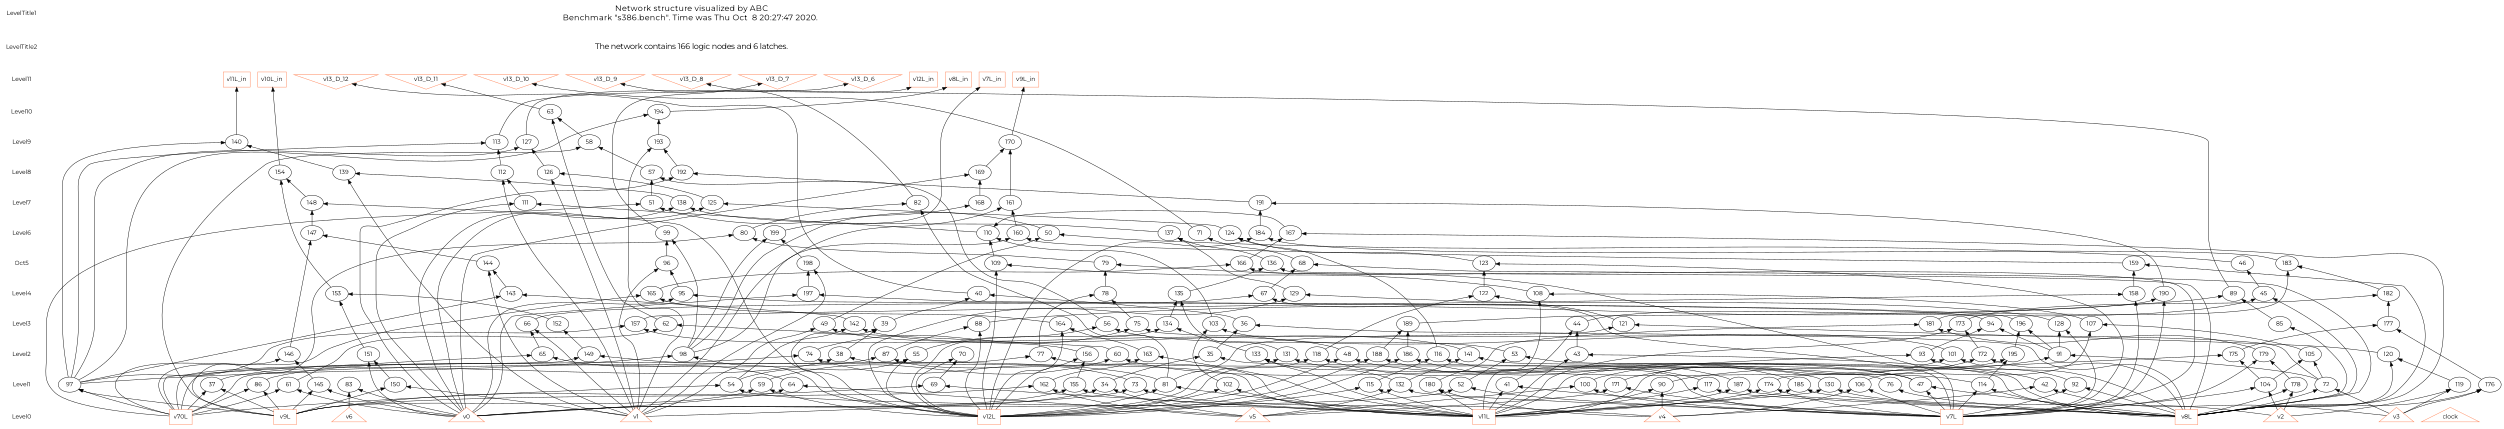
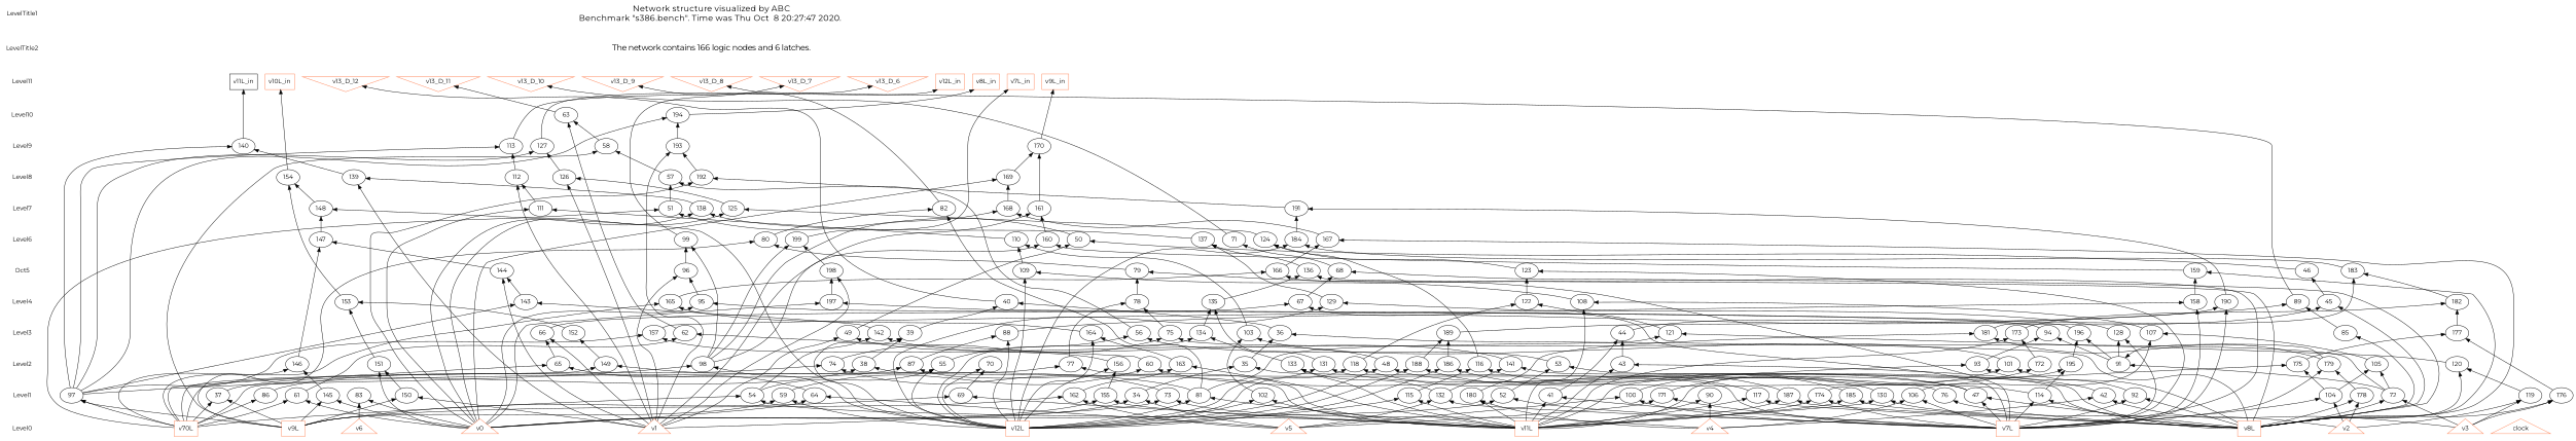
  digraph {
    fontname=Montserrat
    node [fontname=Montserrat shape=ellipse]
    edge [dir=back fontname=Montserrat style=solid]
    LevelTitle1 [shape=plaintext]
    LevelTitle2 [shape=plaintext]
    Level11 [shape=plaintext]
    Level10 [shape=plaintext]
    Level9 [shape=plaintext]
    Level8 [shape=plaintext]
    Level7 [shape=plaintext]
    Level6 [shape=plaintext]
    n9 [label=Oct5 shape=plaintext]
    Level4 [shape=plaintext]
    Level3 [shape=plaintext]
    Level2 [shape=plaintext]
    Level1 [shape=plaintext]
    Level0 [shape=plaintext]
    n15 [fontsize=20 label="Network structure visualized by ABC\nBenchmark \"s386.bench\". Time was Thu Oct  8 20:27:47 2020. " shape=plaintext]
    n16 [fontsize=18 label="The network contains 166 logic nodes and 6 latches.\n" shape=plaintext]
    n17 [color=coral fillcolor=coral label=v13_D_12 shape=invtriangle]
    n18 [color=coral fillcolor=coral label=v13_D_11 shape=invtriangle]
    n19 [color=coral fillcolor=coral label=v13_D_10 shape=invtriangle]
    n20 [color=coral fillcolor=coral label=v13_D_9 shape=invtriangle]
    n21 [color=coral fillcolor=coral label=v13_D_8 shape=invtriangle]
    n22 [color=coral fillcolor=coral label=v13_D_7 shape=invtriangle]
    n23 [color=coral fillcolor=coral label=v13_D_6 shape=invtriangle]
    n24 [color=coral fillcolor=coral label=v12L_in shape=box]
-   n25 [color=coral fillcolor=coral label=v11L_in shape=box]
+   n25 [color=black fillcolor=coral label=v11L_in shape=box]
    n26 [color=coral fillcolor=coral label=v10L_in shape=box]
    n27 [color=coral fillcolor=coral label=v9L_in shape=box]
    n28 [color=coral fillcolor=coral label=v8L_in shape=box]
    n29 [color=coral fillcolor=coral label=v7L_in shape=box]
    n30 [label="63\n"]
    n31 [label="194\n"]
    n32 [label="58\n"]
    n33 [label="113\n"]
    n34 [label="127\n"]
    n35 [label="140\n"]
    n36 [label="170\n"]
    n37 [label="193\n"]
    n38 [label="57\n"]
    n39 [label="112\n"]
    n40 [label="126\n"]
    n41 [label="139\n"]
    n42 [label="154\n"]
    n43 [label="169\n"]
    n44 [label="192\n"]
    n45 [label="51\n"]
    n46 [label="82\n"]
    n47 [label="111\n"]
    n48 [label="125\n"]
    n49 [label="138\n"]
    n50 [label="148\n"]
    n51 [label="161\n"]
    n52 [label="168\n"]
    n53 [label="191\n"]
    n54 [label="50\n"]
    n55 [label="71\n"]
    n56 [label="80\n"]
    n57 [label="99\n"]
    n58 [label="110\n"]
    n59 [label="124\n"]
    n60 [label="137\n"]
    n61 [label="147\n"]
    n62 [label="160\n"]
    n63 [label="167\n"]
    n64 [label="184\n"]
    n65 [label="199\n"]
    n66 [label="46\n"]
    n67 [label="68\n"]
    n68 [label="79\n"]
    n69 [label="96\n"]
    n70 [label="109\n"]
    n71 [label="123\n"]
    n72 [label="136\n"]
    n73 [label="144\n"]
    n74 [label="159\n"]
    n75 [label="166\n"]
    n76 [label="183\n"]
    n77 [label="198\n"]
    n78 [label="40\n"]
    n79 [label="45\n"]
    n80 [label="67\n"]
    n81 [label="78\n"]
    n82 [label="89\n"]
    n83 [label="95\n"]
    n84 [label="108\n"]
    n85 [label="122\n"]
    n86 [label="129\n"]
    n87 [label="135\n"]
    n88 [label="143\n"]
    n89 [label="153\n"]
    n90 [label="158\n"]
    n91 [label="165\n"]
    n92 [label="182\n"]
    n93 [label="190\n"]
    n94 [label="197\n"]
    n95 [label="36\n"]
    n96 [label="39\n"]
    n97 [label="44\n"]
    n98 [label="49\n"]
    n99 [label="56\n"]
    n100 [label="62\n"]
    n101 [label="66\n"]
    n102 [label="75\n"]
    n103 [label="85\n"]
    n104 [label="88\n"]
    n105 [label="94\n"]
    n106 [label="103\n"]
    n107 [label="107\n"]
    n108 [label="121\n"]
    n109 [label="128\n"]
    n110 [label="134\n"]
    n111 [label="142\n"]
    n112 [label="152\n"]
    n113 [label="157\n"]
    n114 [label="164\n"]
    n115 [label="173\n"]
    n116 [label="177\n"]
    n117 [label="181\n"]
    n118 [label="189\n"]
    n119 [label="196\n"]
    n120 [label="35\n"]
    n121 [label="38\n"]
    n122 [label="43\n"]
    n123 [label="48\n"]
    n124 [label="53\n"]
    n125 [label="55\n"]
    n126 [label="60\n"]
    n127 [label="65\n"]
    n128 [label="70\n"]
    n129 [label="74\n"]
    n130 [label="77\n"]
    n131 [label="87\n"]
    n132 [label="91\n"]
    n133 [label="93\n"]
    n134 [label="98\n"]
    n135 [label="101\n"]
    n136 [label="105\n"]
    n137 [label="116\n"]
    n138 [label="118\n"]
    n139 [label="120\n"]
    n140 [label="131\n"]
    n141 [label="133\n"]
    n142 [label="141\n"]
    n143 [label="146\n"]
    n144 [label="149\n"]
    n145 [label="151\n"]
    n146 [label="156\n"]
    n147 [label="163\n"]
    n148 [label="172\n"]
    n149 [label="175\n"]
    n150 [label="179\n"]
    n151 [label="186\n"]
    n152 [label="188\n"]
    n153 [label="195\n"]
    n154 [label="34\n"]
    n155 [label="37\n"]
    n156 [label="41\n"]
    n157 [label="42\n"]
    n158 [label="47\n"]
    n159 [label="52\n"]
    n160 [label="54\n"]
    n161 [label="59\n"]
    n162 [label="61\n"]
    n163 [label="64\n"]
    n164 [label="69\n"]
    n165 [label="72\n"]
    n166 [label="73\n"]
    n167 [label="76\n"]
    n168 [label="81\n"]
    n169 [label="83\n"]
    n170 [label="86\n"]
    n171 [label="90\n"]
    n172 [label="92\n"]
    n173 [label="97\n"]
    n174 [label="100\n"]
    n175 [label="102\n"]
    n176 [label="104\n"]
    n177 [label="106\n"]
    n178 [label="114\n"]
    n179 [label="115\n"]
    n180 [label="117\n"]
    n181 [label="119\n"]
    n182 [label="130\n"]
    n183 [label="132\n"]
    n184 [label="145\n"]
    n185 [label="150\n"]
    n186 [label="155\n"]
    n187 [label="162\n"]
    n188 [label="171\n"]
    n189 [label="174\n"]
    n190 [label="176\n"]
    n191 [label="178\n"]
    n192 [label="180\n"]
    n193 [label="185\n"]
    n194 [label="187\n"]
    n195 [color=coral fillcolor=coral label=clock shape=triangle]
    n196 [color=coral fillcolor=coral label=v6 shape=triangle]
    n197 [color=coral fillcolor=coral label=v5 shape=triangle]
    n198 [color=coral fillcolor=coral label=v4 shape=triangle]
    n199 [color=coral fillcolor=coral label=v3 shape=triangle]
    n200 [color=coral fillcolor=coral label=v2 shape=triangle]
    n201 [color=coral fillcolor=coral label=v1 shape=triangle]
    n202 [color=coral fillcolor=coral label=v0 shape=triangle]
    n203 [color=coral fillcolor=coral label=v12L shape=box]
    n204 [color=coral fillcolor=coral label=v11L shape=box]
    n205 [color=coral fillcolor=coral label=v70L shape=box]
    n206 [color=coral fillcolor=coral label=v9L shape=box]
    n207 [color=coral fillcolor=coral label=v8L shape=box]
    n208 [color=coral fillcolor=coral label=v7L shape=box]
    subgraph sub_1 {
      LevelTitle1
      LevelTitle2
      Level11
      Level10
      Level9
      Level8
      Level7
      Level6
      n9
      Level4
      Level3
      Level2
      Level1
      Level0
    }
    subgraph sub_2 {
      rank=same
      LevelTitle1
      n15
    }
    subgraph sub_3 {
      rank=same
      LevelTitle2
      n16
    }
    subgraph sub_4 {
      rank=same
      Level11
      n17
      n18
      n19
      n20
      n21
      n22
      n23
      n24
      n25
      n26
      n27
      n28
      n29
    }
    subgraph sub_5 {
      rank=same
      Level10
      n30
      n31
    }
    subgraph sub_6 {
      rank=same
      Level9
      n32
      n33
      n34
      n35
      n36
      n37
    }
    subgraph sub_7 {
      rank=same
      Level8
      n38
      n39
      n40
      n41
      n42
      n43
      n44
    }
    subgraph sub_8 {
      rank=same
      Level7
      n45
      n46
      n47
      n48
      n49
      n50
      n51
      n52
      n53
    }
    subgraph sub_9 {
      rank=same
      Level6
      n54
      n55
      n56
      n57
      n58
      n59
      n60
      n61
      n62
      n63
      n64
      n65
    }
    subgraph sub_10 {
      rank=same
      n9
      n66
      n67
      n68
      n69
      n70
      n71
      n72
      n73
      n74
      n75
      n76
      n77
    }
    subgraph sub_11 {
      rank=same
      Level4
      n78
      n79
      n80
      n81
      n82
      n83
      n84
      n85
      n86
      n87
      n88
      n89
      n90
      n91
      n92
      n93
      n94
    }
    subgraph sub_12 {
      rank=same
      Level3
      n95
      n96
      n97
      n98
      n99
      n100
      n101
      n102
      n103
      n104
      n105
      n106
      n107
      n108
      n109
      n110
      n111
      n112
      n113
      n114
      n115
      n116
      n117
      n118
      n119
    }
    subgraph sub_13 {
      rank=same
      Level2
      n120
      n121
      n122
      n123
      n124
      n125
      n126
      n127
      n128
      n129
      n130
      n131
      n132
      n133
      n134
      n135
      n136
      n137
      n138
      n139
      n140
      n141
      n142
      n143
      n144
      n145
      n146
      n147
      n148
      n149
      n150
      n151
      n152
      n153
    }
    subgraph sub_14 {
      rank=same
      Level1
      n154
      n155
      n156
      n157
      n158
      n159
      n160
      n161
      n162
      n163
      n164
      n165
      n166
      n167
      n168
      n169
      n170
      n171
      n172
      n173
      n174
      n175
      n176
      n177
      n178
      n179
      n180
      n181
      n182
      n183
      n184
      n185
      n186
      n187
      n188
      n189
      n190
      n191
      n192
      n193
      n194
    }
    subgraph sub_15 {
      rank=same
      Level0
      n195
      n196
      n197
      n198
      n199
      n200
      n201
      n202
      n203
      n204
      n205
      n206
      n207
      n208
    }
    LevelTitle1 -> LevelTitle2 [style=invis]
    LevelTitle2 -> Level11 [style=invis]
    Level11 -> Level10 [style=invis]
    Level10 -> Level9 [style=invis]
    Level9 -> Level8 [style=invis]
    Level8 -> Level7 [style=invis]
    Level7 -> Level6 [style=invis]
    Level6 -> n9 [style=invis]
    n9 -> Level4 [style=invis]
    Level4 -> Level3 [style=invis]
    Level3 -> Level2 [style=invis]
    Level2 -> Level1 [style=invis]
    Level1 -> Level0 [style=invis]
    n15 -> n16 [style=invis]
    n16 -> n17 [style=invis]
    n16 -> n18 [style=invis]
    n16 -> n19 [style=invis]
    n16 -> n20 [style=invis]
    n16 -> n21 [style=invis]
    n16 -> n22 [style=invis]
    n16 -> n23 [style=invis]
    n16 -> n24 [style=invis]
    n16 -> n25 [style=invis]
    n16 -> n26 [style=invis]
    n16 -> n27 [style=invis]
    n16 -> n28 [style=invis]
    n16 -> n29 [style=invis]
    n17 -> n18 [style=invis]
    n17 -> n78
    n18 -> n19 [style=invis]
    n18 -> n30
    n19 -> n20 [style=invis]
    n19 -> n55
    n20 -> n21 [style=invis]
    n20 -> n46
    n21 -> n22 [style=invis]
    n21 -> n82
    n22 -> n23 [style=invis]
    n22 -> n57
    n23 -> n33
    n24 -> n34
    n25 -> n35
    n26 -> n42
    n27 -> n36
    n28 -> n31
    n29 -> n65
    n30 -> n32
    n30 -> n100
    n31 -> n37
    n31 -> n173
    n32 -> n38
    n32 -> n206
    n33 -> n39
    n33 -> n173
    n34 -> n40
    n34 -> n173
    n35 -> n41
    n35 -> n173
    n36 -> n43
    n36 -> n51
    n37 -> n44
    n37 -> n201
    n38 -> n45
    n38 -> n99
    n39 -> n47
    n39 -> n201
    n40 -> n48
    n40 -> n201
    n41 -> n49
    n41 -> n201
    n42 -> n50
    n42 -> n89
    n43 -> n52
    n43 -> n202
    n44 -> n53
    n44 -> n202
    n45 -> n54
    n45 -> n205
    n46 -> n56
    n46 -> n168
    n47 -> n58
    n47 -> n202
    n48 -> n59
    n48 -> n202
    n49 -> n60
    n49 -> n202
    n50 -> n61
    n50 -> n203
    n51 -> n62
    n51 -> n201
-   n58 -> n63
+   n52 -> n63
    n52 -> n134
    n53 -> n64
    n53 -> n93
    n54 -> n66
    n54 -> n98
    n55 -> n67
    n56 -> n68
    n56 -> n206
    n57 -> n69
    n57 -> n134
    n58 -> n70
    n58 -> n106
    n59 -> n71
    n59 -> n137
    n60 -> n72
    n60 -> n86
    n61 -> n73
    n61 -> n143
    n62 -> n74
    n62 -> n134
    n63 -> n75
    n63 -> n207
    n64 -> n76
    n64 -> n203
    n65 -> n77
    n65 -> n134
    n66 -> n79
    n67 -> n80
    n67 -> n207
    n68 -> n81
    n68 -> n208
    n69 -> n83
    n69 -> n201
    n70 -> n84
    n70 -> n203
    n71 -> n85
    n71 -> n208
    n72 -> n87
    n72 -> n207
    n73 -> n88
    n73 -> n201
    n74 -> n90
    n74 -> n207
    n75 -> n91
    n75 -> n208
    n76 -> n92
    n76 -> n117
    n77 -> n94
    n77 -> n201
    n78 -> n95
    n78 -> n96
    n79 -> n97
    n79 -> n207
    n80 -> n101
    n80 -> n208
    n81 -> n102
    n81 -> n130
    n82 -> n103
    n82 -> n104
    n83 -> n105
    n83 -> n202
    n84 -> n107
    n84 -> n204
    n85 -> n108
    n85 -> n138
    n86 -> n109
    n86 -> n203
    n87 -> n110
    n87 -> n140
    n88 -> n111
    n88 -> n173
    n89 -> n112
    n89 -> n145
    n90 -> n113
    n90 -> n208
    n91 -> n114
    n91 -> n205
    n92 -> n115
    n92 -> n116
    n93 -> n118
    n93 -> n208
    n94 -> n119
    n94 -> n202
    n95 -> n120
    n95 -> n207
    n96 -> n121
    n96 -> n203
    n97 -> n122
    n97 -> n156
    n98 -> n123
    n98 -> n201
    n99 -> n124
    n99 -> n125
    n100 -> n126
    n100 -> n162
    n101 -> n127
    n101 -> n201
    n102 -> n129
    n102 -> n165
    n103 -> n207
    n104 -> n131
    n104 -> n203
    n105 -> n132
    n105 -> n133
    n106 -> n135
    n106 -> n175
    n107 -> n136
    n107 -> n177
    n108 -> n139
    n108 -> n168
    n109 -> n132
    n109 -> n208
    n110 -> n141
    n110 -> n203
    n111 -> n142
    n111 -> n160
    n112 -> n144
    n113 -> n146
    n113 -> n173
    n114 -> n147
    n114 -> n203
    n115 -> n148
    n115 -> n204
    n116 -> n149
    n116 -> n190
    n117 -> n150
    n117 -> n192
    n118 -> n151
    n118 -> n152
    n119 -> n132
    n119 -> n153
    n120 -> n154
    n120 -> n208
    n121 -> n155
    n121 -> n204
    n122 -> n157
    n122 -> n204
    n123 -> n158
    n123 -> n203
    n124 -> n159
    n124 -> n207
    n125 -> n160
    n125 -> n203
    n126 -> n158
    n126 -> n161
    n127 -> n163
    n127 -> n205
    n128 -> n164
    n128 -> n203
    n129 -> n166
    n129 -> n205
    n130 -> n167
    n130 -> n205
    n131 -> n170
    n131 -> n204
    n132 -> n165
-   n132 -> n171
+   n132 -> n150
    n133 -> n172
    n133 -> n204
    n134 -> n173
    n134 -> n203
    n135 -> n174
    n135 -> n207
    n136 -> n165
    n136 -> n176
    n137 -> n178
    n137 -> n179
    n138 -> n180
    n138 -> n203
    n139 -> n181
    n139 -> n207
    n140 -> n182
    n140 -> n203
    n141 -> n183
    n141 -> n204
    n142 -> n183
    n142 -> n207
    n143 -> n184
    n143 -> n205
    n144 -> n168
    n144 -> n205
    n145 -> n185
    n145 -> n202
    n146 -> n186
    n146 -> n203
    n147 -> n187
    n147 -> n204
    n148 -> n188
-   n148 -> n207
    n149 -> n176
    n149 -> n189
    n150 -> n191
    n150 -> n208
    n151 -> n193
    n151 -> n203
    n152 -> n194
    n152 -> n203
    n153 -> n178
    n153 -> n204
    n154 -> n197
    n154 -> n202
    n155 -> n205
    n155 -> n206
    n156 -> n204
    n156 -> n208
    n157 -> n198
    n157 -> n199
    n158 -> n207
    n158 -> n208
    n159 -> n202
    n159 -> n208
    n160 -> n204
    n160 -> n205
    n161 -> n203
    n161 -> n206
    n162 -> n202
    n162 -> n205
    n163 -> n197
    n163 -> n202
    n164 -> n204
    n164 -> n206
    n165 -> n199
    n165 -> n207
    n166 -> n198
    n166 -> n201
    n167 -> n207
    n168 -> n203
    n168 -> n204
    n169 -> n196
    n169 -> n202
    n170 -> n205
-   n170 -> n206
    n171 -> n198
    n171 -> n204
    n172 -> n207
    n172 -> n208
    n173 -> n205
    n173 -> n206
    n174 -> n197
    n174 -> n208
    n175 -> n203
    n175 -> n204
    n176 -> n200
    n176 -> n208
    n177 -> n198
    n177 -> n208
    n178 -> n207
    n178 -> n208
    n179 -> n203
    n179 -> n204
    n180 -> n204
    n180 -> n207
    n181 -> n199
    n181 -> n200
    n182 -> n200
    n182 -> n204
    n183 -> n197
    n183 -> n208
    n184 -> n202
    n184 -> n206
    n185 -> n201
    n185 -> n206
    n186 -> n202
    n186 -> n204
    n187 -> n197
    n187 -> n206
    n188 -> n197
    n188 -> n208
    n189 -> n204
    n189 -> n208
    n190 -> n199
    n190 -> n207
    n191 -> n200
    n191 -> n207
    n192 -> n198
    n192 -> n204
    n193 -> n204
    n193 -> n207
    n194 -> n204
    n194 -> n207
  }
